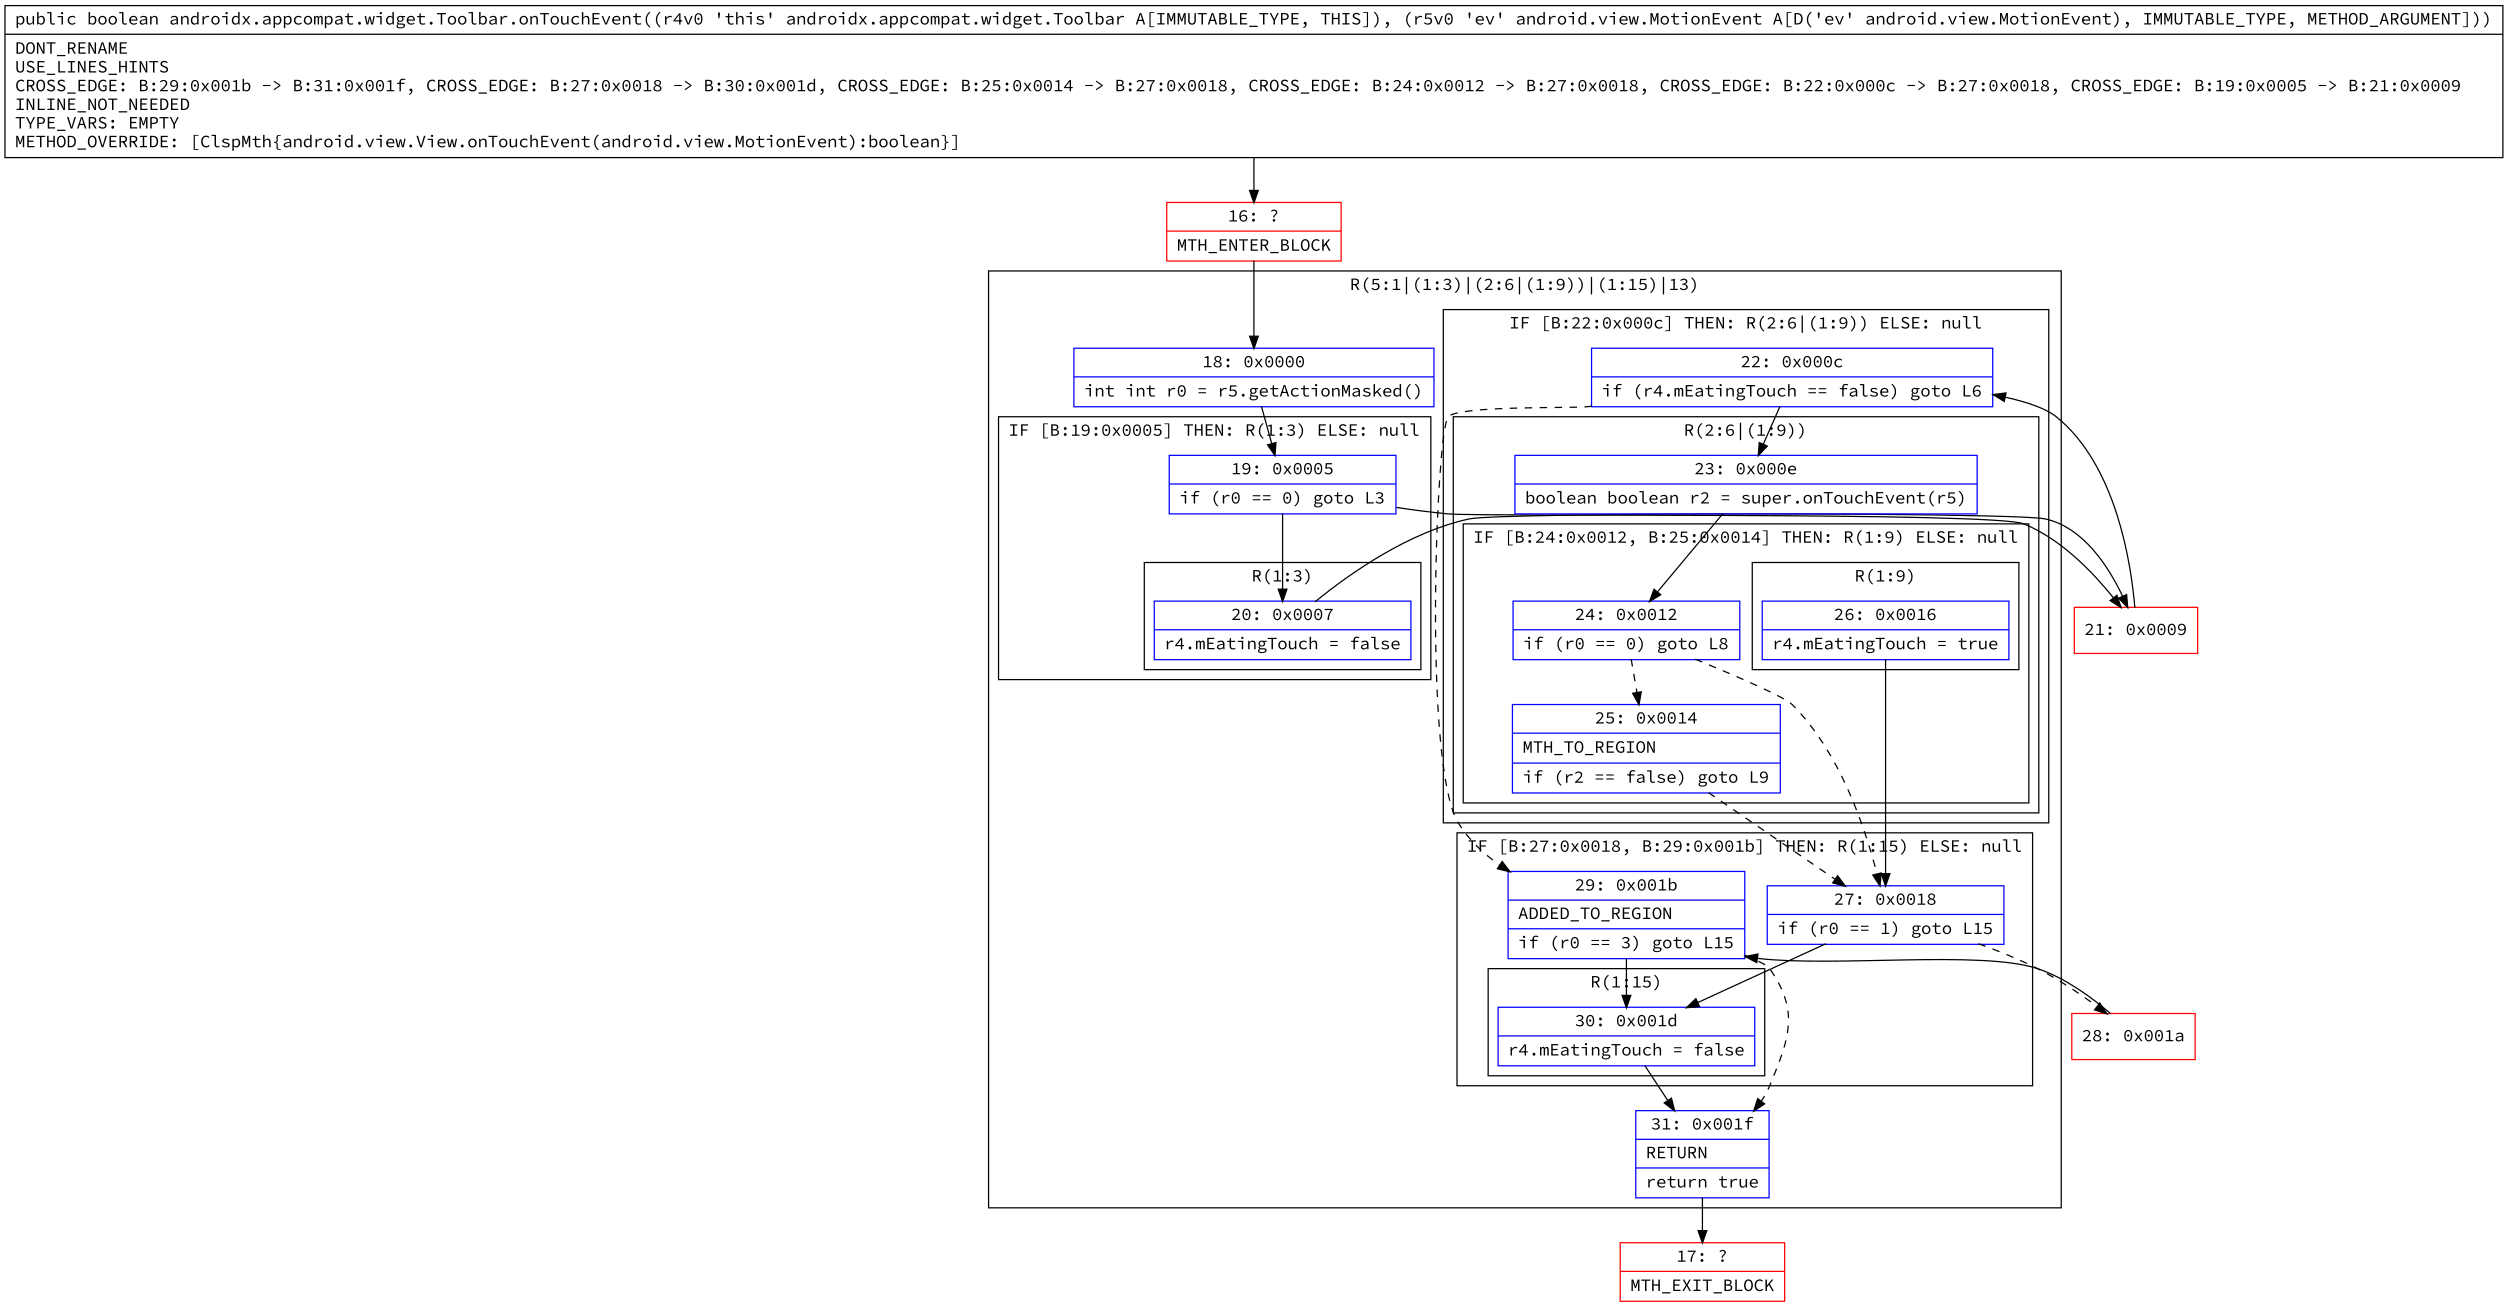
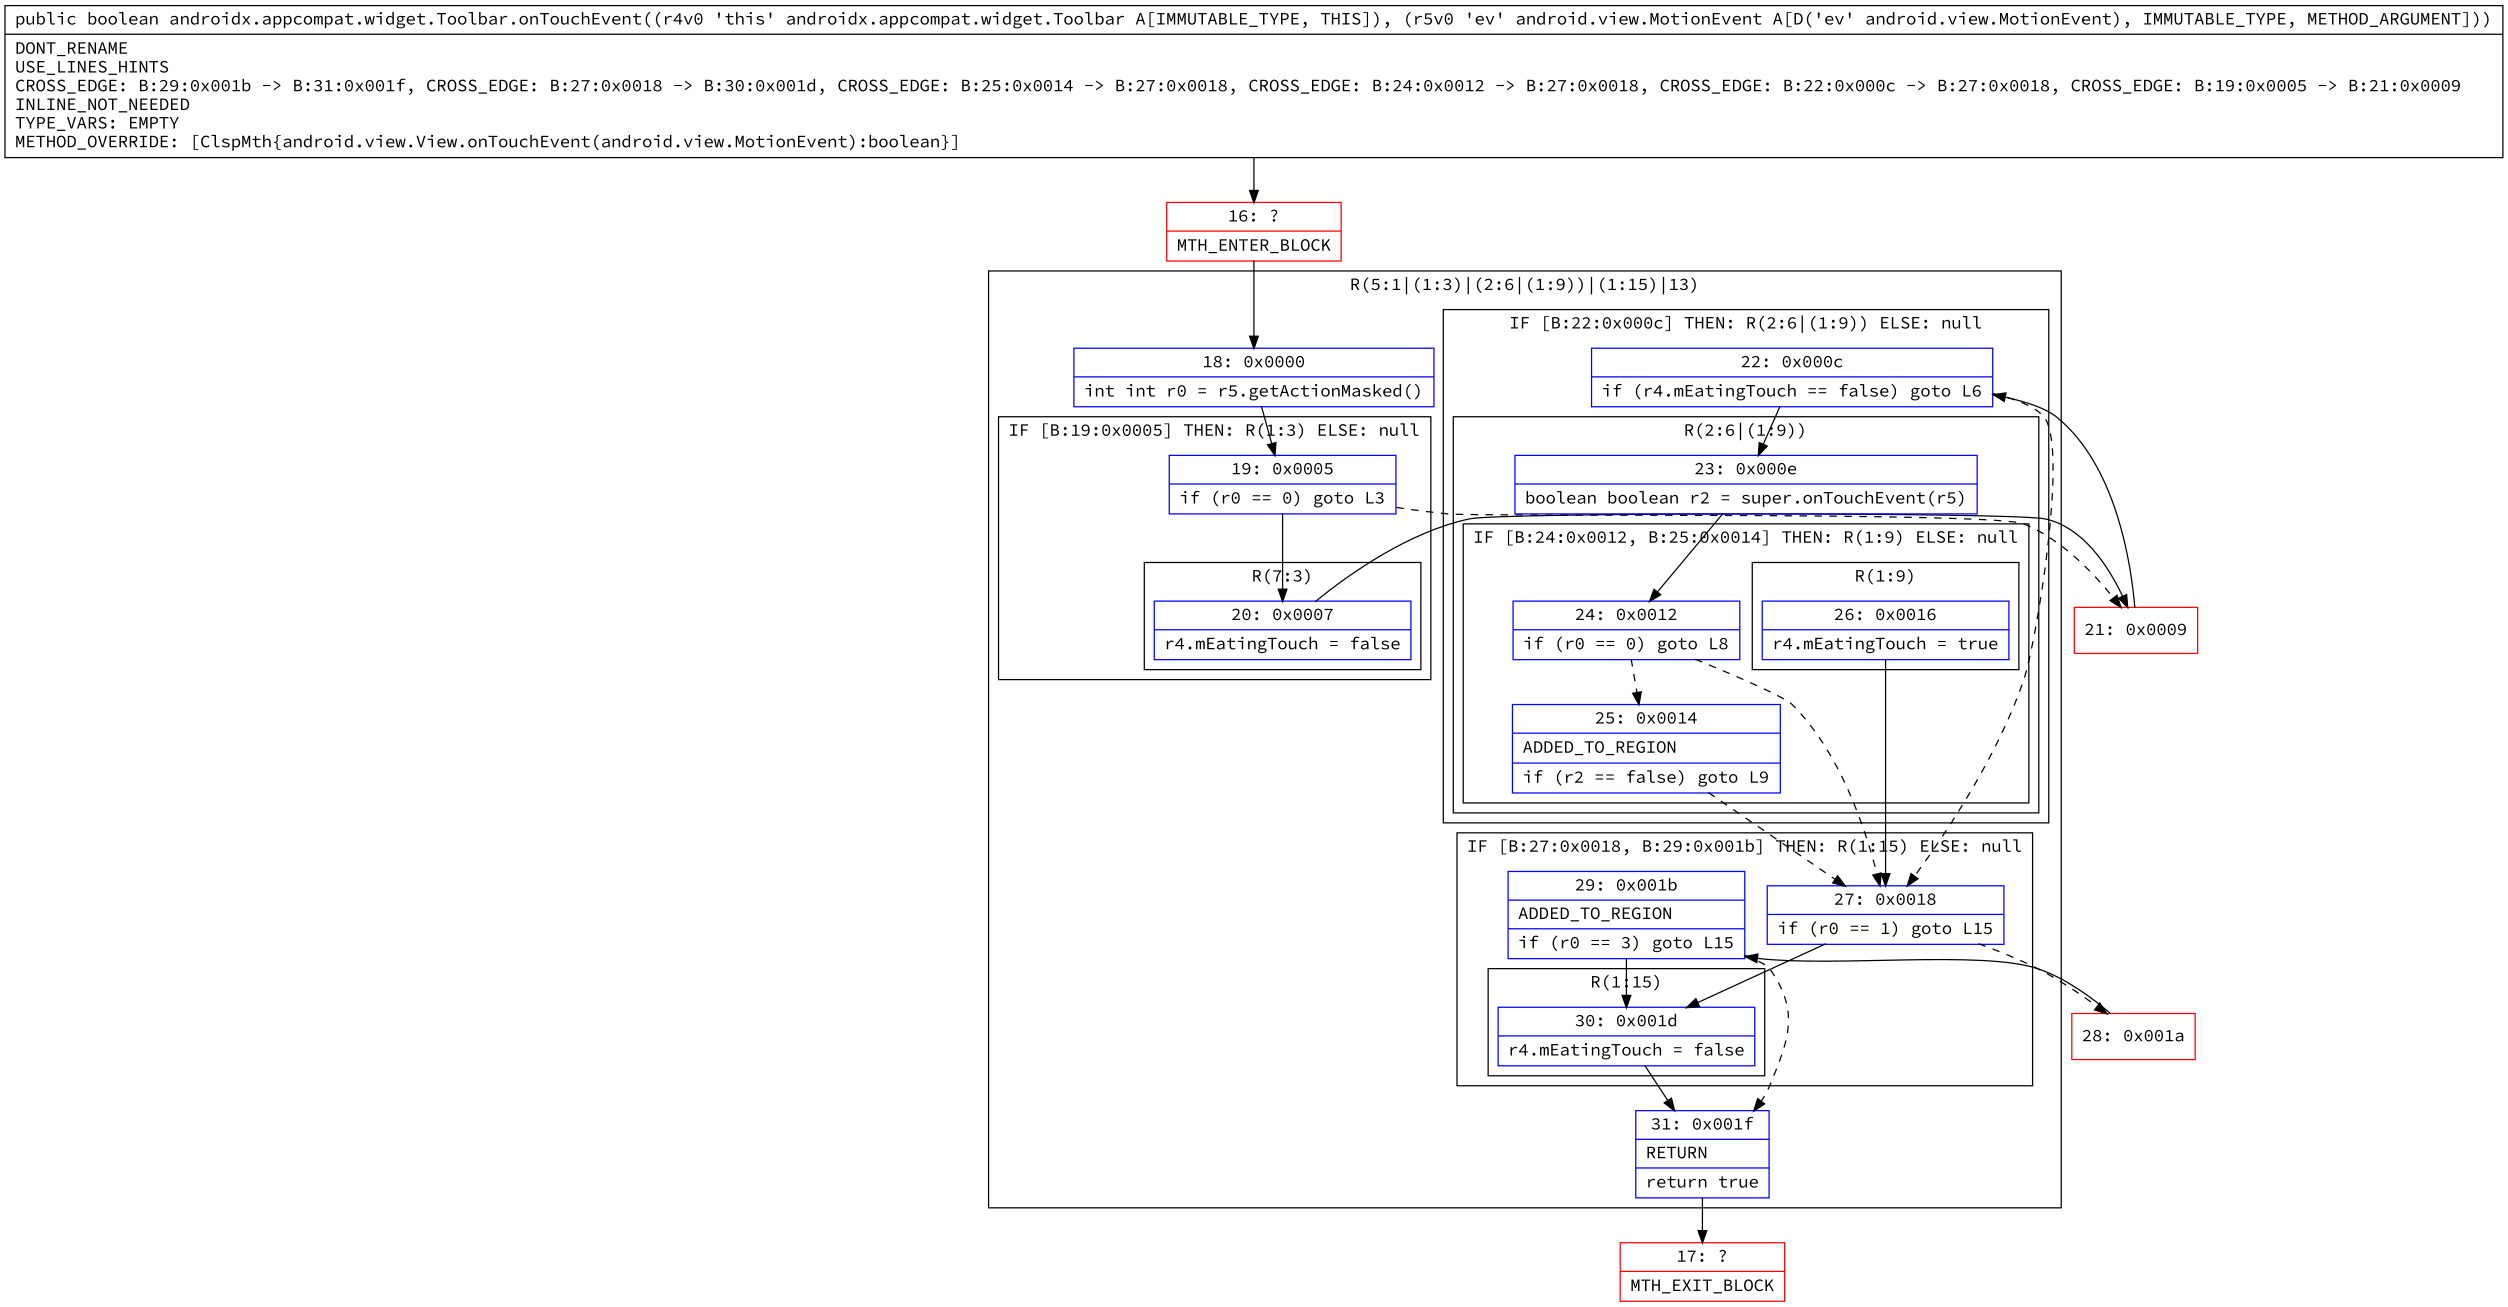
  digraph {
    fontname="Source Code Pro"
    node [color=blue fontname="Source Code Pro" shape=record]
    edge [fontname="Source Code Pro"]
    n1 [label="{20\:\ 0x0007|r4.mEatingTouch = false\l}"]
    n2 [label="{19\:\ 0x0005|if (r0 == 0) goto L3\l}"]
    n3 [label="{26\:\ 0x0016|r4.mEatingTouch = true\l}"]
    n4 [label="{24\:\ 0x0012|if (r0 == 0) goto L8\l}"]
-   n5 [label="{25\:\ 0x0014|MTH_TO_REGION\l|if (r2 == false) goto L9\l}"]
+   n5 [label="{25\:\ 0x0014|ADDED_TO_REGION\l|if (r2 == false) goto L9\l}"]
    n6 [label="{23\:\ 0x000e|boolean boolean r2 = super.onTouchEvent(r5)\l}"]
    n7 [label="{22\:\ 0x000c|if (r4.mEatingTouch == false) goto L6\l}"]
    n8 [label="{30\:\ 0x001d|r4.mEatingTouch = false\l}"]
    n9 [label="{27\:\ 0x0018|if (r0 == 1) goto L15\l}"]
    n10 [label="{29\:\ 0x001b|ADDED_TO_REGION\l|if (r0 == 3) goto L15\l}"]
    n11 [label="{18\:\ 0x0000|int int r0 = r5.getActionMasked()\l}"]
    n12 [label="{31\:\ 0x001f|RETURN\l|return true\l}"]
    n13 [color=red label="{21\:\ 0x0009}"]
    n14 [color=red label="{28\:\ 0x001a}"]
    n15 [color=red label="{17\:\ ?|MTH_EXIT_BLOCK\l}"]
    n16 [color=red label="{16\:\ ?|MTH_ENTER_BLOCK\l}"]
    n17 [label="{public boolean androidx.appcompat.widget.Toolbar.onTouchEvent((r4v0 'this' androidx.appcompat.widget.Toolbar A[IMMUTABLE_TYPE, THIS]), (r5v0 'ev' android.view.MotionEvent A[D('ev' android.view.MotionEvent), IMMUTABLE_TYPE, METHOD_ARGUMENT]))  | DONT_RENAME\lUSE_LINES_HINTS\lCROSS_EDGE: B:29:0x001b \-\> B:31:0x001f, CROSS_EDGE: B:27:0x0018 \-\> B:30:0x001d, CROSS_EDGE: B:25:0x0014 \-\> B:27:0x0018, CROSS_EDGE: B:24:0x0012 \-\> B:27:0x0018, CROSS_EDGE: B:22:0x000c \-\> B:27:0x0018, CROSS_EDGE: B:19:0x0005 \-\> B:21:0x0009\lINLINE_NOT_NEEDED\lTYPE_VARS: EMPTY\lMETHOD_OVERRIDE: [ClspMth\{android.view.View.onTouchEvent(android.view.MotionEvent):boolean\}]\l}" color=""]
    subgraph cluster_1 {
      label="R(5:1|(1:3)|(2:6|(1:9))|(1:15)|13)"
      n11
      n12
      subgraph cluster_2 {
        label="IF [B:19:0x0005] THEN: R(1:3) ELSE: null"
        n2
        subgraph cluster_3 {
-         label="R(1:3)"
+         label="R(7:3)"
          n1
        }
      }
      subgraph cluster_4 {
        label="IF [B:22:0x000c] THEN: R(2:6|(1:9)) ELSE: null"
        n7
        subgraph cluster_5 {
          label="R(2:6|(1:9))"
          n6
          subgraph cluster_6 {
            label="IF [B:24:0x0012, B:25:0x0014] THEN: R(1:9) ELSE: null"
            n4
            n5
            subgraph cluster_7 {
              label="R(1:9)"
              n3
            }
          }
        }
      }
      subgraph cluster_8 {
        label="IF [B:27:0x0018, B:29:0x001b] THEN: R(1:15) ELSE: null"
        n9
        n10
        subgraph cluster_9 {
          label="R(1:15)"
          n8
        }
      }
    }
    n1 -> n13
    n2 -> n1
-   n2 -> n13 [style=solid]
+   n2 -> n13 [style=dashed]
    n3 -> n9
    n4 -> n5 [style=dashed]
    n4 -> n9 [style=dashed]
    n5 -> n9 [style=dashed]
    n6 -> n4
    n7 -> n6
-   n7 -> n10 [style=dashed]
+   n7 -> n9 [style=dashed]
    n8 -> n12
    n9 -> n8
    n9 -> n14 [style=dashed]
    n10 -> n8
    n10 -> n12 [style=dashed]
    n11 -> n2
    n12 -> n15
    n13 -> n7
    n14 -> n10
    n16 -> n11
    n17 -> n16
  }
